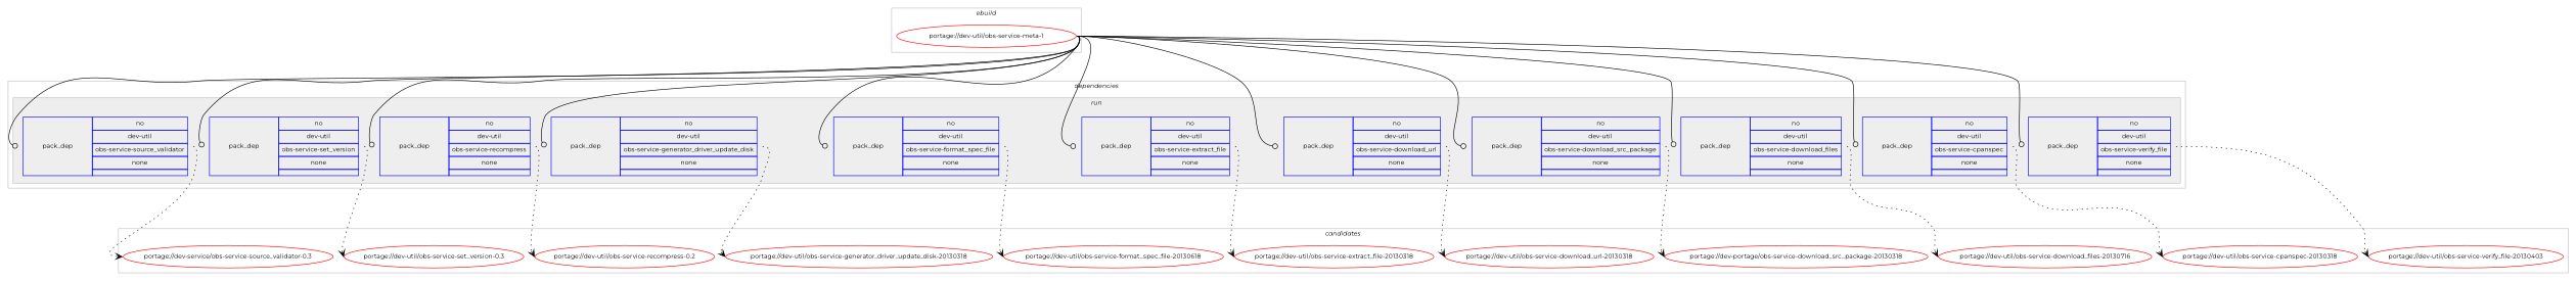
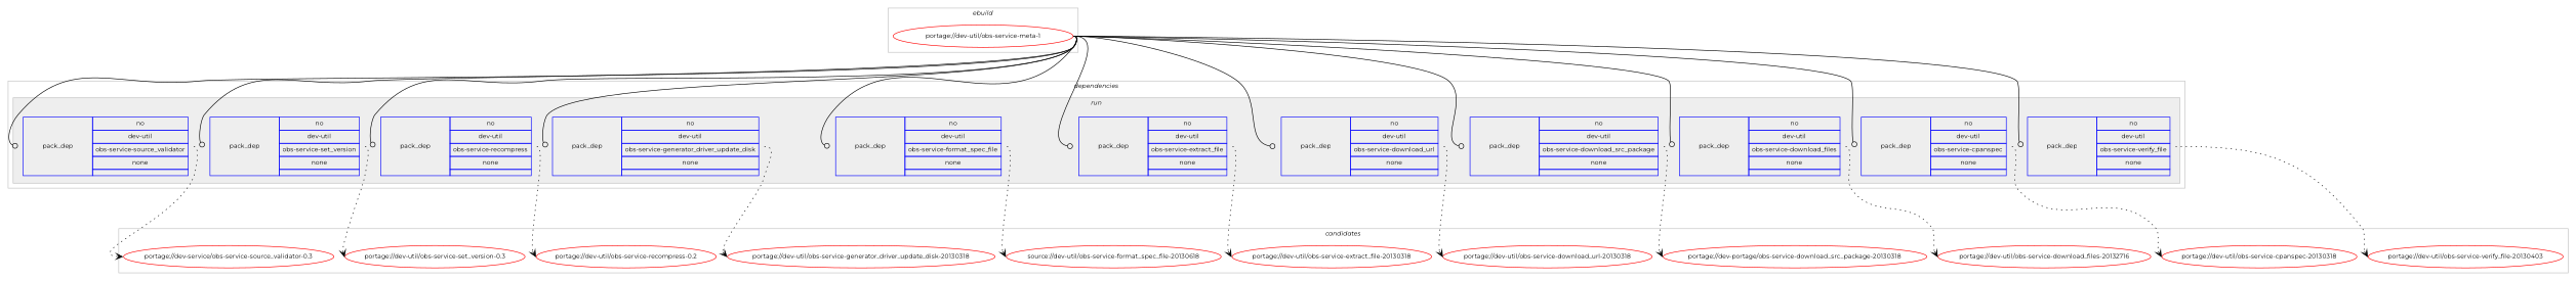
  digraph {
    compound=true
    concentrate=true
    fontname=Montserrat
    fontsize=10
    newrank=true
    rankdir=TB
    ranksep=1.5
    node [color=red fontname=Montserrat fontsize=10]
    edge [arrowhead=odot fontname=Montserrat headport=w style=solid tailport=e weight=20]
    n1 [label="portage://dev-util/obs-service-meta-1" width=4]
    n2 [color=blue label=<<TABLE BORDER="0" CELLBORDER="1" CELLSPACING="0" CELLPADDING="4" WIDTH="220"><TR><TD ROWSPAN="6" CELLPADDING="30">pack_dep</TD></TR><TR><TD WIDTH="110">no</TD></TR><TR><TD>dev-util</TD></TR><TR><TD>obs-service-verify_file</TD></TR><TR><TD>none</TD></TR><TR><TD></TD></TR></TABLE>> shape=none]
    n3 [color=blue label=<<TABLE BORDER="0" CELLBORDER="1" CELLSPACING="0" CELLPADDING="4" WIDTH="220"><TR><TD ROWSPAN="6" CELLPADDING="30">pack_dep</TD></TR><TR><TD WIDTH="110">no</TD></TR><TR><TD>dev-util</TD></TR><TR><TD>obs-service-cpanspec</TD></TR><TR><TD>none</TD></TR><TR><TD></TD></TR></TABLE>> shape=none]
    n4 [color=blue label=<<TABLE BORDER="0" CELLBORDER="1" CELLSPACING="0" CELLPADDING="4" WIDTH="220"><TR><TD ROWSPAN="6" CELLPADDING="30">pack_dep</TD></TR><TR><TD WIDTH="110">no</TD></TR><TR><TD>dev-util</TD></TR><TR><TD>obs-service-download_files</TD></TR><TR><TD>none</TD></TR><TR><TD></TD></TR></TABLE>> shape=none]
    n5 [color=blue label=<<TABLE BORDER="0" CELLBORDER="1" CELLSPACING="0" CELLPADDING="4" WIDTH="220"><TR><TD ROWSPAN="6" CELLPADDING="30">pack_dep</TD></TR><TR><TD WIDTH="110">no</TD></TR><TR><TD>dev-util</TD></TR><TR><TD>obs-service-download_src_package</TD></TR><TR><TD>none</TD></TR><TR><TD></TD></TR></TABLE>> shape=none]
    n6 [color=blue label=<<TABLE BORDER="0" CELLBORDER="1" CELLSPACING="0" CELLPADDING="4" WIDTH="220"><TR><TD ROWSPAN="6" CELLPADDING="30">pack_dep</TD></TR><TR><TD WIDTH="110">no</TD></TR><TR><TD>dev-util</TD></TR><TR><TD>obs-service-download_url</TD></TR><TR><TD>none</TD></TR><TR><TD></TD></TR></TABLE>> shape=none]
    n7 [color=blue label=<<TABLE BORDER="0" CELLBORDER="1" CELLSPACING="0" CELLPADDING="4" WIDTH="220"><TR><TD ROWSPAN="6" CELLPADDING="30">pack_dep</TD></TR><TR><TD WIDTH="110">no</TD></TR><TR><TD>dev-util</TD></TR><TR><TD>obs-service-extract_file</TD></TR><TR><TD>none</TD></TR><TR><TD></TD></TR></TABLE>> shape=none]
    n8 [color=blue label=<<TABLE BORDER="0" CELLBORDER="1" CELLSPACING="0" CELLPADDING="4" WIDTH="220"><TR><TD ROWSPAN="6" CELLPADDING="30">pack_dep</TD></TR><TR><TD WIDTH="110">no</TD></TR><TR><TD>dev-util</TD></TR><TR><TD>obs-service-format_spec_file</TD></TR><TR><TD>none</TD></TR><TR><TD></TD></TR></TABLE>> shape=none]
    n9 [color=blue label=<<TABLE BORDER="0" CELLBORDER="1" CELLSPACING="0" CELLPADDING="4" WIDTH="220"><TR><TD ROWSPAN="6" CELLPADDING="30">pack_dep</TD></TR><TR><TD WIDTH="110">no</TD></TR><TR><TD>dev-util</TD></TR><TR><TD>obs-service-generator_driver_update_disk</TD></TR><TR><TD>none</TD></TR><TR><TD></TD></TR></TABLE>> shape=none]
    n10 [color=blue label=<<TABLE BORDER="0" CELLBORDER="1" CELLSPACING="0" CELLPADDING="4" WIDTH="220"><TR><TD ROWSPAN="6" CELLPADDING="30">pack_dep</TD></TR><TR><TD WIDTH="110">no</TD></TR><TR><TD>dev-util</TD></TR><TR><TD>obs-service-recompress</TD></TR><TR><TD>none</TD></TR><TR><TD></TD></TR></TABLE>> shape=none]
    n11 [color=blue label=<<TABLE BORDER="0" CELLBORDER="1" CELLSPACING="0" CELLPADDING="4" WIDTH="220"><TR><TD ROWSPAN="6" CELLPADDING="30">pack_dep</TD></TR><TR><TD WIDTH="110">no</TD></TR><TR><TD>dev-util</TD></TR><TR><TD>obs-service-set_version</TD></TR><TR><TD>none</TD></TR><TR><TD></TD></TR></TABLE>> shape=none]
    n12 [color=blue label=<<TABLE BORDER="0" CELLBORDER="1" CELLSPACING="0" CELLPADDING="4" WIDTH="220"><TR><TD ROWSPAN="6" CELLPADDING="30">pack_dep</TD></TR><TR><TD WIDTH="110">no</TD></TR><TR><TD>dev-util</TD></TR><TR><TD>obs-service-source_validator</TD></TR><TR><TD>none</TD></TR><TR><TD></TD></TR></TABLE>> shape=none]
    n13 [label="portage://dev-util/obs-service-cpanspec-20130318" width=4]
-   n14 [label="portage://dev-util/obs-service-download_files-20130716" width=4]
+   n14 [label="portage://dev-util/obs-service-download_files-20132716" width=4]
    n15 [label="portage://dev-portage/obs-service-download_src_package-20130318" width=4]
    n16 [label="portage://dev-util/obs-service-download_url-20130318" width=4]
    n17 [label="portage://dev-util/obs-service-extract_file-20130318" width=4]
-   n18 [label="portage://dev-util/obs-service-format_spec_file-20130618" width=4]
+   n18 [label="source://dev-util/obs-service-format_spec_file-20130618" width=4]
    n19 [label="portage://dev-util/obs-service-generator_driver_update_disk-20130318" width=4]
    n20 [label="portage://dev-util/obs-service-recompress-0.2" width=4]
    n21 [label="portage://dev-util/obs-service-set_version-0.3" width=4]
    n22 [label="portage://dev-service/obs-service-source_validator-0.3" width=4]
    n23 [label="portage://dev-util/obs-service-verify_file-20130403" width=4]
    subgraph cluster_1 {
      color=gray
      label=<<i>ebuild</i>>
      rank=same
      n1
    }
    subgraph cluster_2 {
      color=gray
      label=<<i>dependencies</i>>
      subgraph cluster_3 {
        color=gray
        fillcolor="#eeeeee"
        label=<<i>compile</i>>
        style=filled
      }
      subgraph cluster_4 {
        color=gray
        fillcolor="#eeeeee"
        label=<<i>compile and run</i>>
        style=filled
      }
      subgraph cluster_5 {
        color=gray
        fillcolor="#eeeeee"
        label=<<i>run</i>>
        style=filled
        subgraph sub_6 {
          color=gray
          fillcolor="#eeeeee"
          label=<<i>run</i>>
          style=filled
          n2
        }
        subgraph sub_7 {
          color=gray
          fillcolor="#eeeeee"
          label=<<i>run</i>>
          style=filled
          n3
        }
        subgraph sub_8 {
          color=gray
          fillcolor="#eeeeee"
          label=<<i>run</i>>
          style=filled
          n4
        }
        subgraph sub_9 {
          color=gray
          fillcolor="#eeeeee"
          label=<<i>run</i>>
          style=filled
          n5
        }
        subgraph sub_10 {
          color=gray
          fillcolor="#eeeeee"
          label=<<i>run</i>>
          style=filled
          n6
        }
        subgraph sub_11 {
          color=gray
          fillcolor="#eeeeee"
          label=<<i>run</i>>
          style=filled
          n7
        }
        subgraph sub_12 {
          color=gray
          fillcolor="#eeeeee"
          label=<<i>run</i>>
          style=filled
          n8
        }
        subgraph sub_13 {
          color=gray
          fillcolor="#eeeeee"
          label=<<i>run</i>>
          style=filled
          n9
        }
        subgraph sub_14 {
          color=gray
          fillcolor="#eeeeee"
          label=<<i>run</i>>
          style=filled
          n10
        }
        subgraph sub_15 {
          color=gray
          fillcolor="#eeeeee"
          label=<<i>run</i>>
          style=filled
          n11
        }
        subgraph sub_16 {
          color=gray
          fillcolor="#eeeeee"
          label=<<i>run</i>>
          style=filled
          n12
        }
      }
    }
    subgraph cluster_17 {
      color=gray
      label=<<i>candidates</i>>
      rank=same
      subgraph sub_18 {
        color=black
        label=<<i>candidates</i>>
        nodesep=1
        rank=same
        n13
      }
      subgraph sub_19 {
        color=black
        label=<<i>candidates</i>>
        nodesep=1
        rank=same
        n14
      }
      subgraph sub_20 {
        color=black
        label=<<i>candidates</i>>
        nodesep=1
        rank=same
        n15
      }
      subgraph sub_21 {
        color=black
        label=<<i>candidates</i>>
        nodesep=1
        rank=same
        n16
      }
      subgraph sub_22 {
        color=black
        label=<<i>candidates</i>>
        nodesep=1
        rank=same
        n17
      }
      subgraph sub_23 {
        color=black
        label=<<i>candidates</i>>
        nodesep=1
        rank=same
        n18
      }
      subgraph sub_24 {
        color=black
        label=<<i>candidates</i>>
        nodesep=1
        rank=same
        n19
      }
      subgraph sub_25 {
        color=black
        label=<<i>candidates</i>>
        nodesep=1
        rank=same
        n20
      }
      subgraph sub_26 {
        color=black
        label=<<i>candidates</i>>
        nodesep=1
        rank=same
        n21
      }
      subgraph sub_27 {
        color=black
        label=<<i>candidates</i>>
        nodesep=1
        rank=same
        n22
      }
      subgraph sub_28 {
        color=black
        label=<<i>candidates</i>>
        nodesep=1
        rank=same
        n23
      }
    }
    n1 -> n2
    n1 -> n3
    n1 -> n4
    n1 -> n5
    n1 -> n6
    n1 -> n7
    n1 -> n8
    n1 -> n9
    n1 -> n10
    n1 -> n11
    n1 -> n12
    n2 -> n23 [arrowhead=vee style=dotted weight=100]
    n3 -> n13 [arrowhead=vee style=dotted weight=100]
    n4 -> n14 [arrowhead=vee style=dotted weight=100]
    n5 -> n15 [arrowhead=vee style=dotted weight=100]
    n6 -> n16 [arrowhead=vee style=dotted weight=100]
    n7 -> n17 [arrowhead=vee style=dotted weight=100]
    n8 -> n18 [arrowhead=vee style=dotted weight=100]
    n9 -> n19 [arrowhead=vee style=dotted weight=100]
    n10 -> n20 [arrowhead=vee style=dotted weight=100]
    n11 -> n21 [arrowhead=vee style=dotted weight=100]
    n12 -> n22 [arrowhead=vee style=dotted weight=100]
  }
